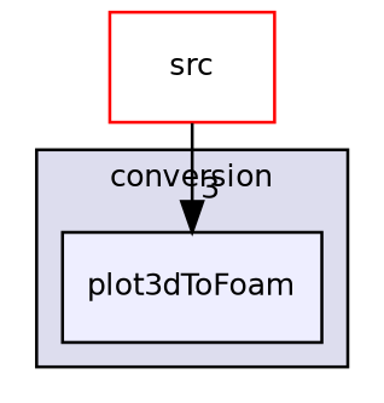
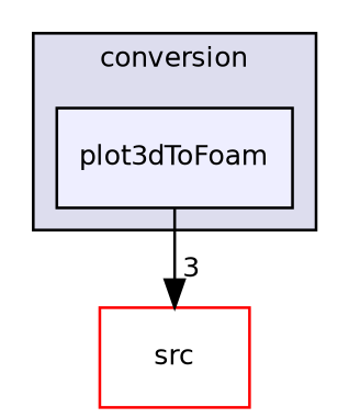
  digraph {
    compound=true
    node [fontname=Helvetica fontsize=10 shape=box]
    n1 [fillcolor="#eeeeff" label=plot3dToFoam pencolor=black style=filled]
    n2 [color=red label=src]
    subgraph cluster_1 {
      bgcolor="#ddddee"
      fontname=Helvetica
      fontsize=10
      label=conversion
      pencolor=black
      n1
    }
-   n2 -> n1 [headlabel=3 labeldistance=1.5 labelfontname=Helvetica labelfontsize=10]
+   n1 -> n2 [headlabel=3 labeldistance=1.5 labelfontname=Helvetica labelfontsize=10]
  }
